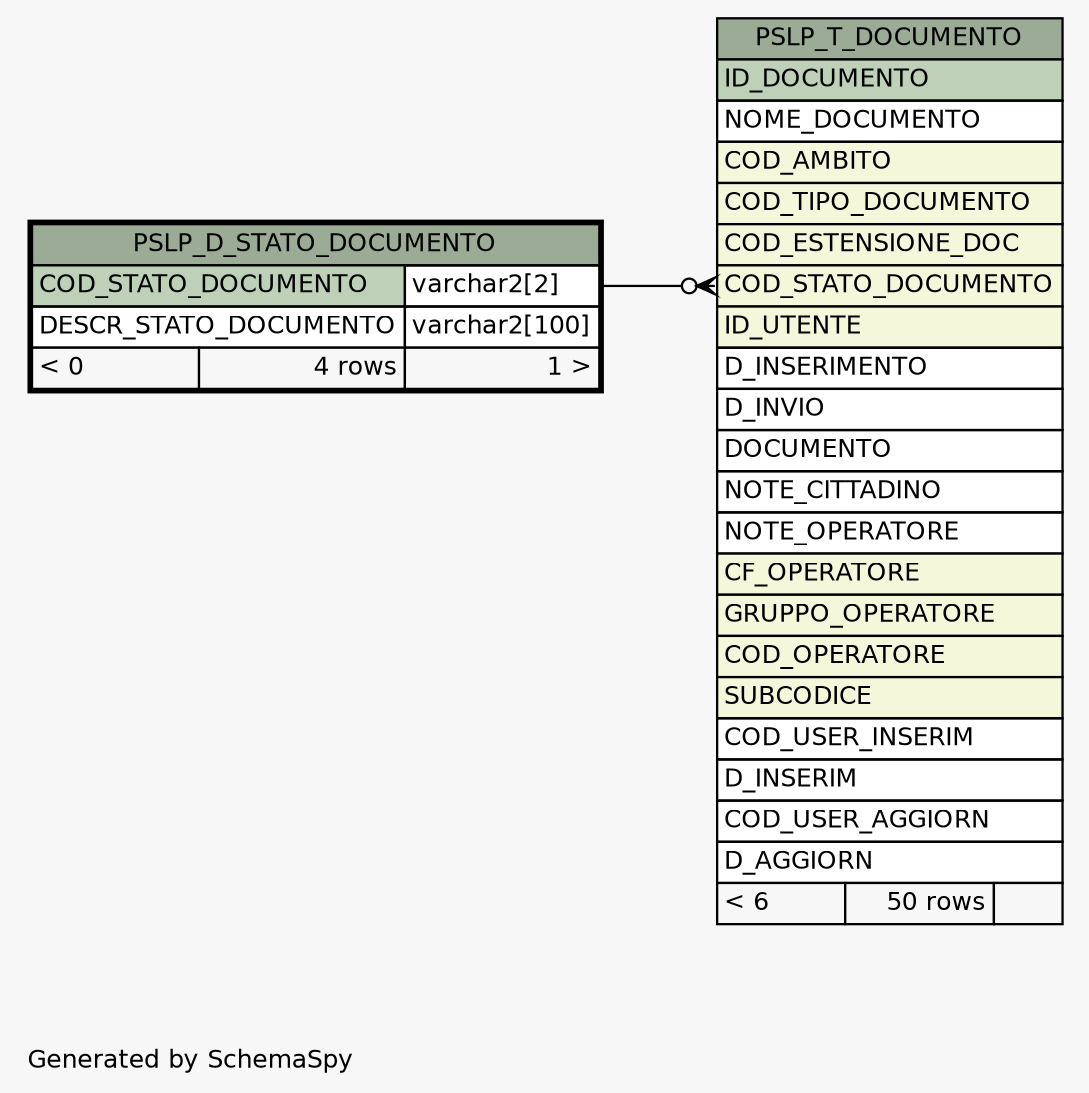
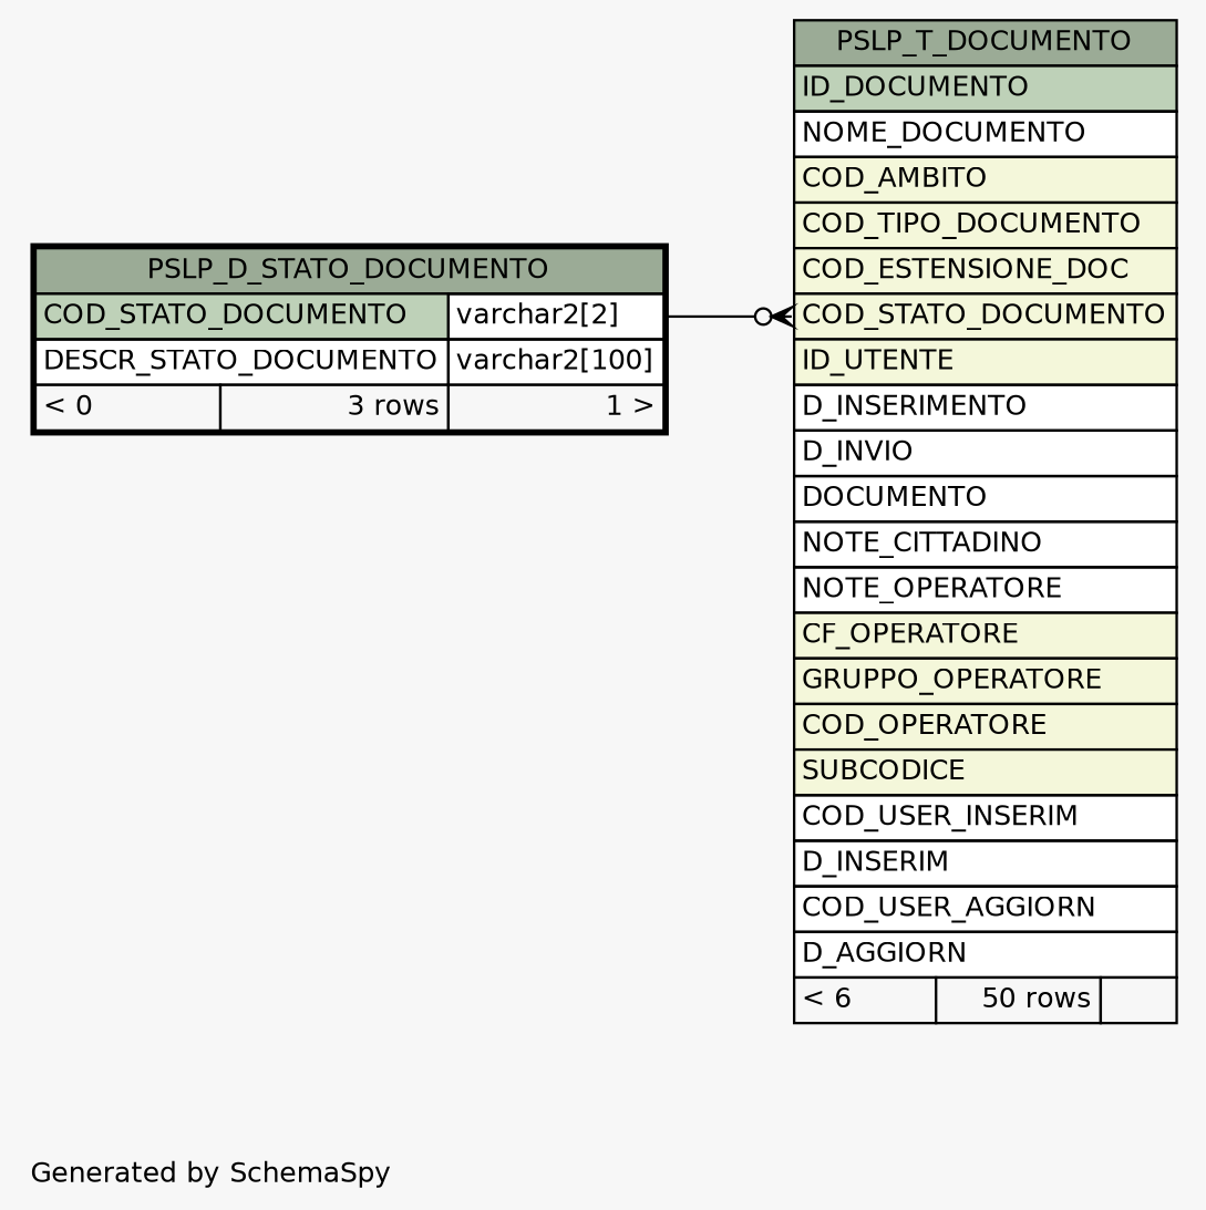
  digraph {
    bgcolor="#f7f7f7"
    fontname=Helvetica
    fontsize=11
    label="\nGenerated by SchemaSpy"
    labeljust=l
    nodesep=0.18
    rankdir=RL
    ranksep=0.46
    node [fontname=Helvetica fontsize=11 shape=plaintext]
    n1 [label=<     <TABLE BORDER="0" CELLBORDER="1" CELLSPACING="0" BGCOLOR="#ffffff">       <TR><TD COLSPAN="3" BGCOLOR="#9bab96" ALIGN="CENTER">PSLP_T_DOCUMENTO</TD></TR>       <TR><TD PORT="ID_DOCUMENTO" COLSPAN="3" BGCOLOR="#bed1b8" ALIGN="LEFT">ID_DOCUMENTO</TD></TR>       <TR><TD PORT="NOME_DOCUMENTO" COLSPAN="3" ALIGN="LEFT">NOME_DOCUMENTO</TD></TR>       <TR><TD PORT="COD_AMBITO" COLSPAN="3" BGCOLOR="#f4f7da" ALIGN="LEFT">COD_AMBITO</TD></TR>       <TR><TD PORT="COD_TIPO_DOCUMENTO" COLSPAN="3" BGCOLOR="#f4f7da" ALIGN="LEFT">COD_TIPO_DOCUMENTO</TD></TR>       <TR><TD PORT="COD_ESTENSIONE_DOC" COLSPAN="3" BGCOLOR="#f4f7da" ALIGN="LEFT">COD_ESTENSIONE_DOC</TD></TR>       <TR><TD PORT="COD_STATO_DOCUMENTO" COLSPAN="3" BGCOLOR="#f4f7da" ALIGN="LEFT">COD_STATO_DOCUMENTO</TD></TR>       <TR><TD PORT="ID_UTENTE" COLSPAN="3" BGCOLOR="#f4f7da" ALIGN="LEFT">ID_UTENTE</TD></TR>       <TR><TD PORT="D_INSERIMENTO" COLSPAN="3" ALIGN="LEFT">D_INSERIMENTO</TD></TR>       <TR><TD PORT="D_INVIO" COLSPAN="3" ALIGN="LEFT">D_INVIO</TD></TR>       <TR><TD PORT="DOCUMENTO" COLSPAN="3" ALIGN="LEFT">DOCUMENTO</TD></TR>       <TR><TD PORT="NOTE_CITTADINO" COLSPAN="3" ALIGN="LEFT">NOTE_CITTADINO</TD></TR>       <TR><TD PORT="NOTE_OPERATORE" COLSPAN="3" ALIGN="LEFT">NOTE_OPERATORE</TD></TR>       <TR><TD PORT="CF_OPERATORE" COLSPAN="3" BGCOLOR="#f4f7da" ALIGN="LEFT">CF_OPERATORE</TD></TR>       <TR><TD PORT="GRUPPO_OPERATORE" COLSPAN="3" BGCOLOR="#f4f7da" ALIGN="LEFT">GRUPPO_OPERATORE</TD></TR>       <TR><TD PORT="COD_OPERATORE" COLSPAN="3" BGCOLOR="#f4f7da" ALIGN="LEFT">COD_OPERATORE</TD></TR>       <TR><TD PORT="SUBCODICE" COLSPAN="3" BGCOLOR="#f4f7da" ALIGN="LEFT">SUBCODICE</TD></TR>       <TR><TD PORT="COD_USER_INSERIM" COLSPAN="3" ALIGN="LEFT">COD_USER_INSERIM</TD></TR>       <TR><TD PORT="D_INSERIM" COLSPAN="3" ALIGN="LEFT">D_INSERIM</TD></TR>       <TR><TD PORT="COD_USER_AGGIORN" COLSPAN="3" ALIGN="LEFT">COD_USER_AGGIORN</TD></TR>       <TR><TD PORT="D_AGGIORN" COLSPAN="3" ALIGN="LEFT">D_AGGIORN</TD></TR>       <TR><TD ALIGN="LEFT" BGCOLOR="#f7f7f7">&lt; 6</TD><TD ALIGN="RIGHT" BGCOLOR="#f7f7f7">50 rows</TD><TD ALIGN="RIGHT" BGCOLOR="#f7f7f7">  </TD></TR>     </TABLE>>]
-   n2 [label=<     <TABLE BORDER="2" CELLBORDER="1" CELLSPACING="0" BGCOLOR="#ffffff">       <TR><TD COLSPAN="3" BGCOLOR="#9bab96" ALIGN="CENTER">PSLP_D_STATO_DOCUMENTO</TD></TR>       <TR><TD PORT="COD_STATO_DOCUMENTO" COLSPAN="2" BGCOLOR="#bed1b8" ALIGN="LEFT">COD_STATO_DOCUMENTO</TD><TD PORT="COD_STATO_DOCUMENTO.type" ALIGN="LEFT">varchar2[2]</TD></TR>       <TR><TD PORT="DESCR_STATO_DOCUMENTO" COLSPAN="2" ALIGN="LEFT">DESCR_STATO_DOCUMENTO</TD><TD PORT="DESCR_STATO_DOCUMENTO.type" ALIGN="LEFT">varchar2[100]</TD></TR>       <TR><TD ALIGN="LEFT" BGCOLOR="#f7f7f7">&lt; 0</TD><TD ALIGN="RIGHT" BGCOLOR="#f7f7f7">4 rows</TD><TD ALIGN="RIGHT" BGCOLOR="#f7f7f7">1 &gt;</TD></TR>     </TABLE>>]
+   n2 [label=<     <TABLE BORDER="2" CELLBORDER="1" CELLSPACING="0" BGCOLOR="#ffffff">       <TR><TD COLSPAN="3" BGCOLOR="#9bab96" ALIGN="CENTER">PSLP_D_STATO_DOCUMENTO</TD></TR>       <TR><TD PORT="COD_STATO_DOCUMENTO" COLSPAN="2" BGCOLOR="#bed1b8" ALIGN="LEFT">COD_STATO_DOCUMENTO</TD><TD PORT="COD_STATO_DOCUMENTO.type" ALIGN="LEFT">varchar2[2]</TD></TR>       <TR><TD PORT="DESCR_STATO_DOCUMENTO" COLSPAN="2" ALIGN="LEFT">DESCR_STATO_DOCUMENTO</TD><TD PORT="DESCR_STATO_DOCUMENTO.type" ALIGN="LEFT">varchar2[100]</TD></TR>       <TR><TD ALIGN="LEFT" BGCOLOR="#f7f7f7">&lt; 0</TD><TD ALIGN="RIGHT" BGCOLOR="#f7f7f7">3 rows</TD><TD ALIGN="RIGHT" BGCOLOR="#f7f7f7">1 &gt;</TD></TR>     </TABLE>>]
    n1 -> n2 [arrowhead=none arrowsize=0.8 arrowtail=crowodot dir=back headport="COD_STATO_DOCUMENTO.type:e" tailport="COD_STATO_DOCUMENTO:w"]
  }
